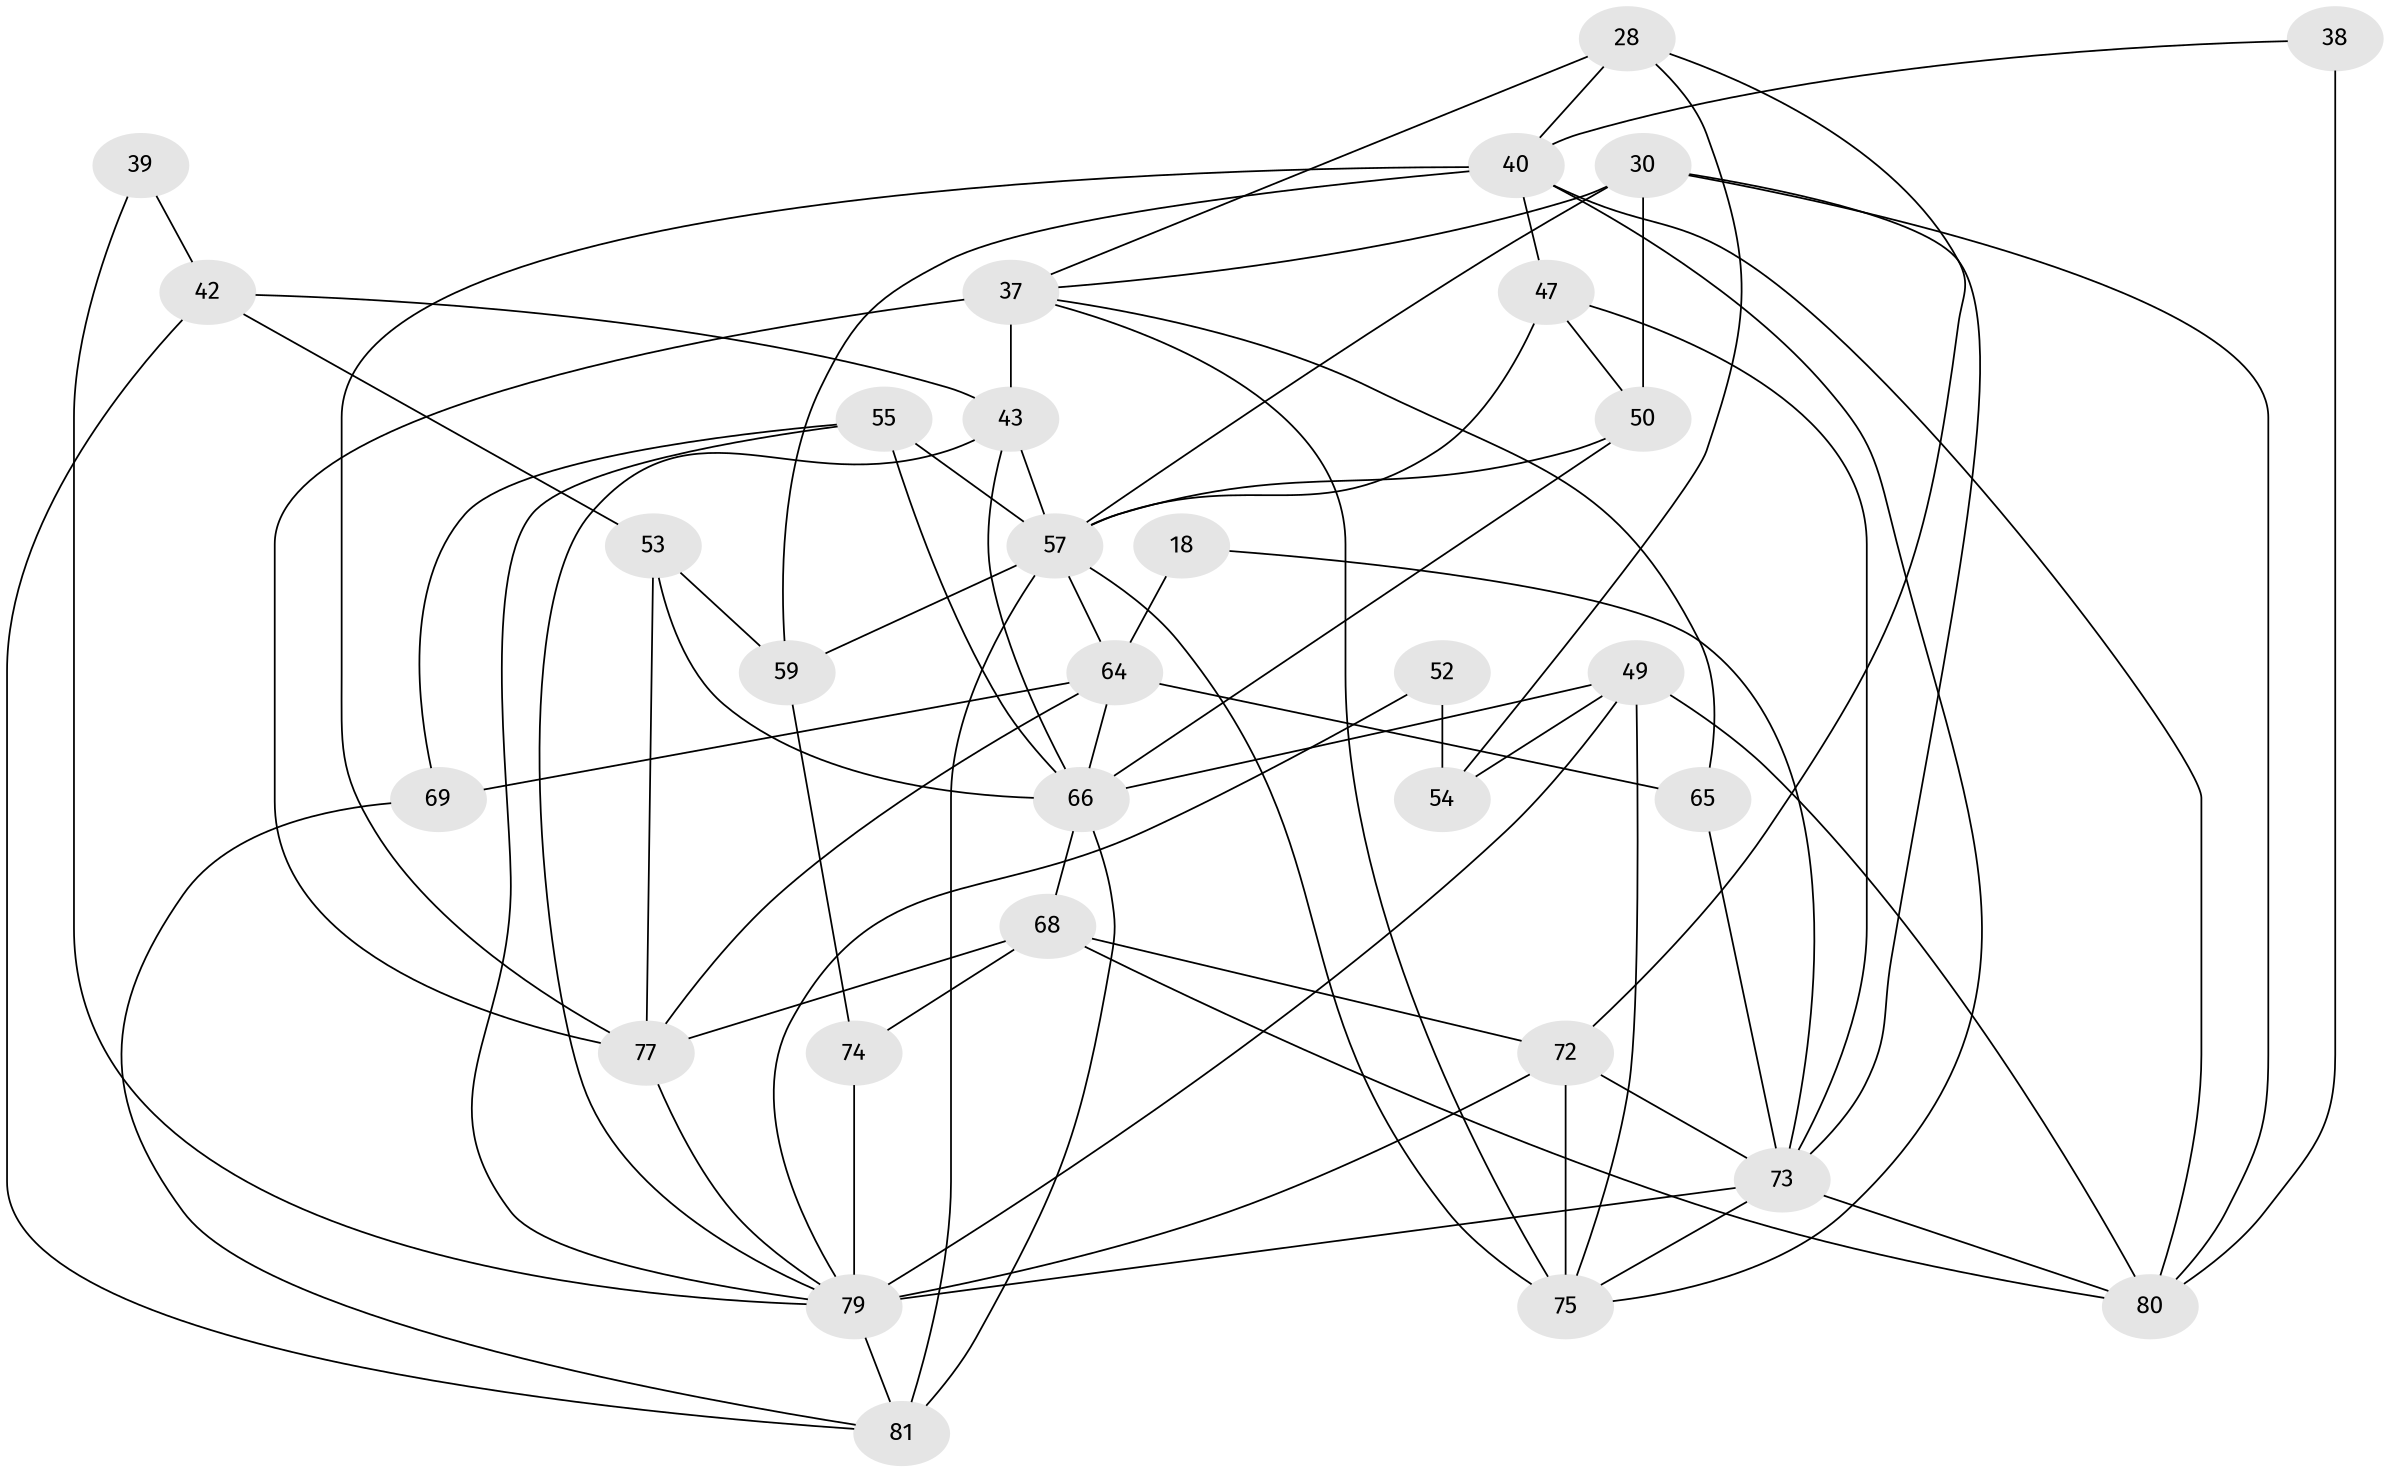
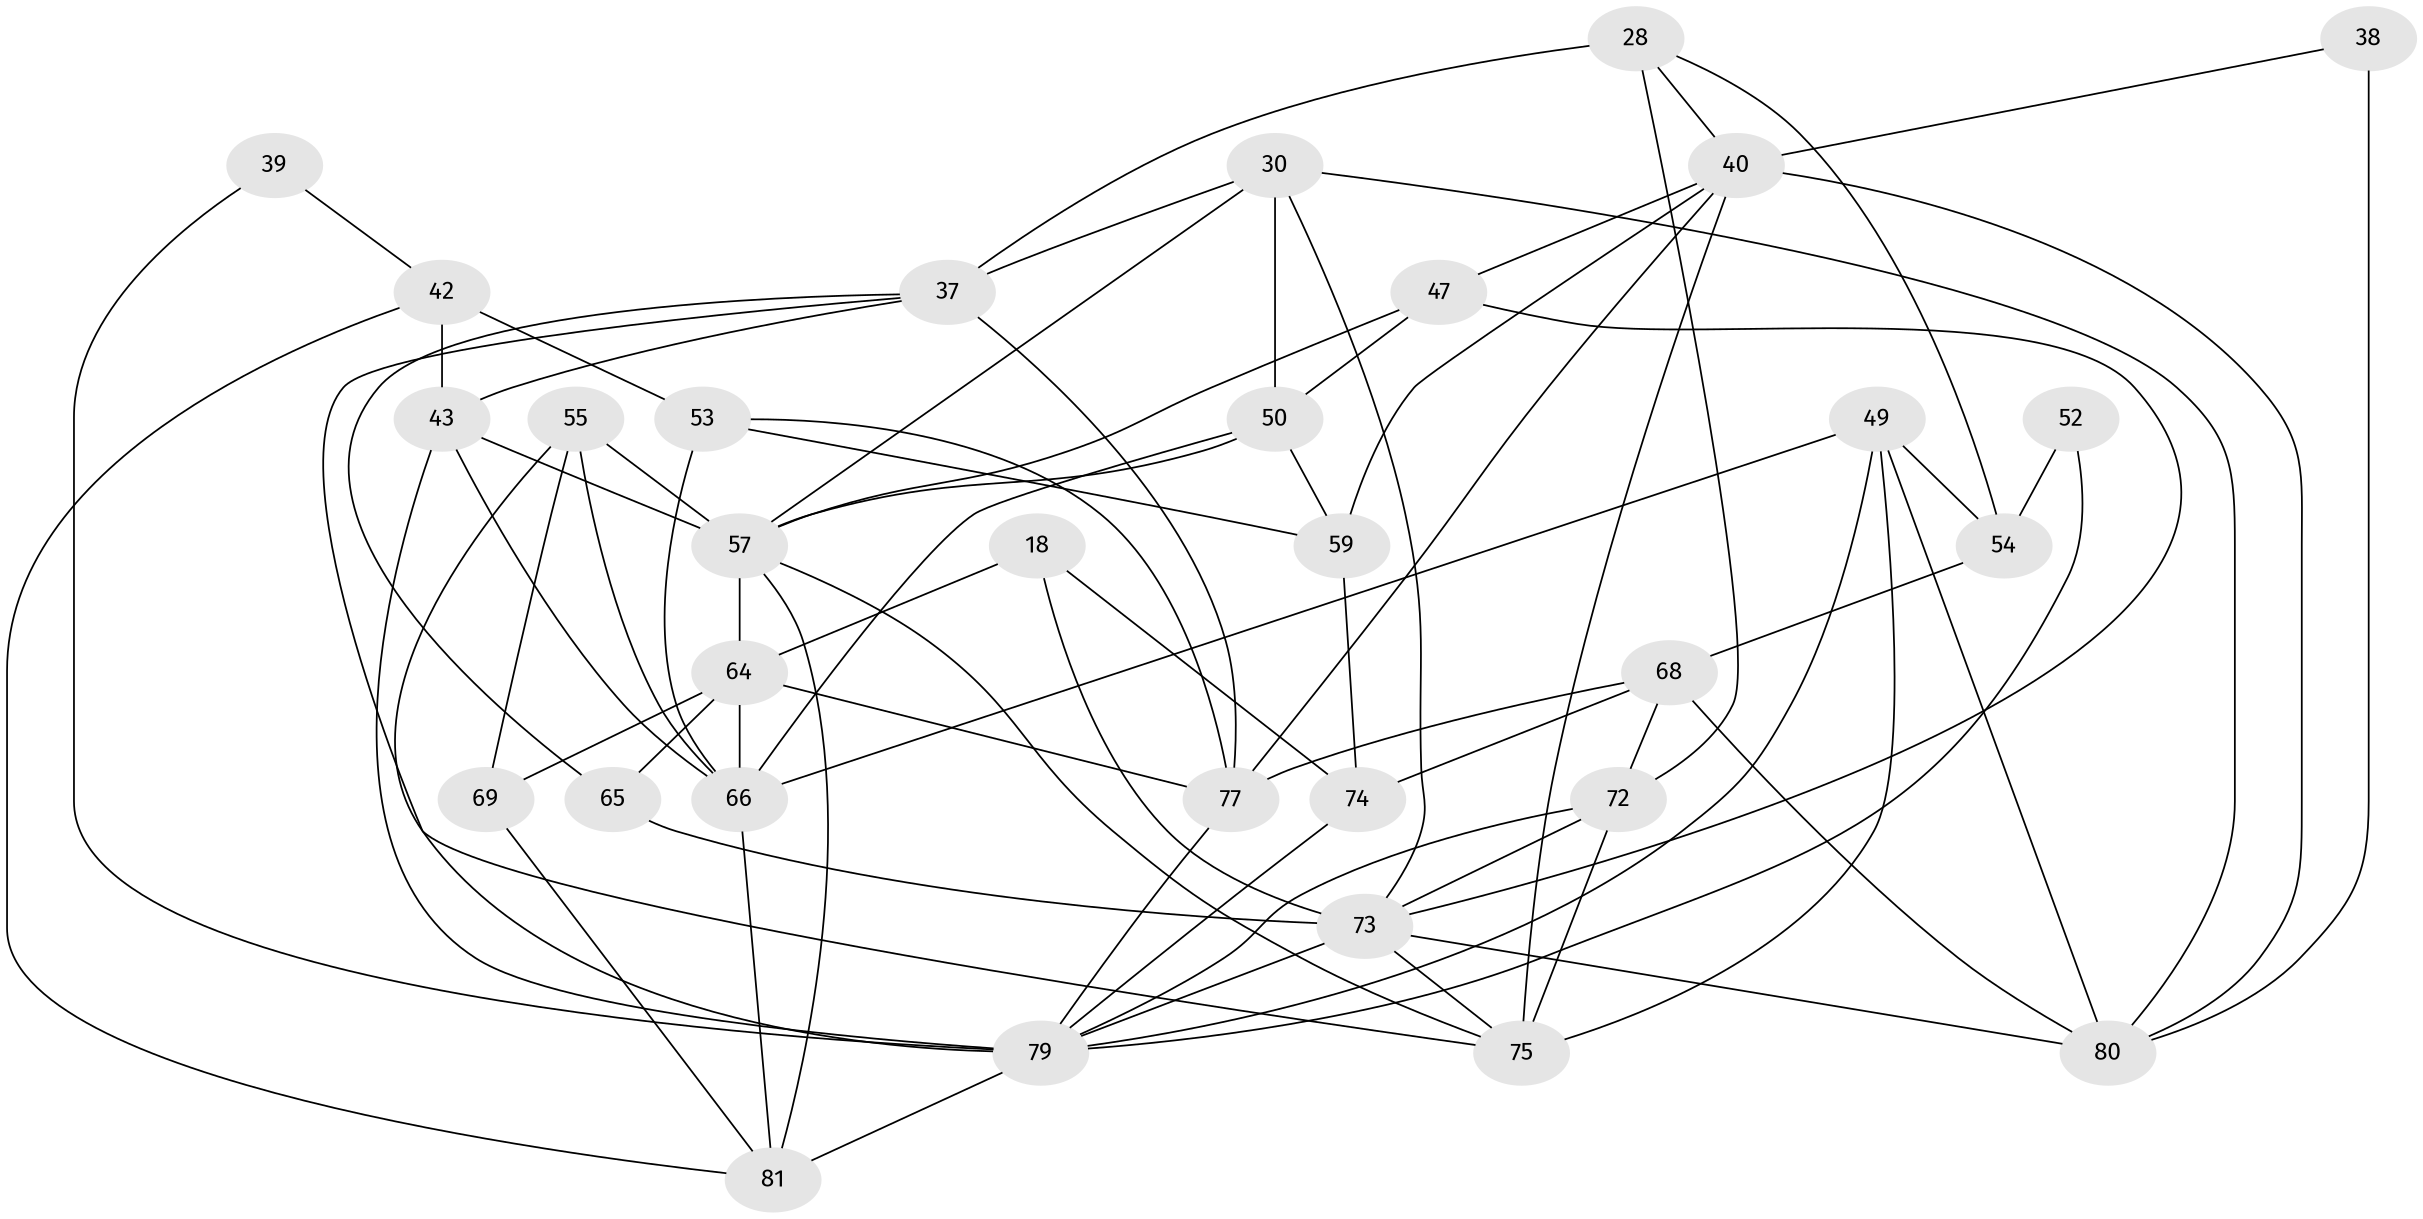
  graph {
    fontname="Fira Sans"
    node [color=gray90 fontname="Fira Sans" style=filled]
    edge [fontname="Fira Sans"]
    64 [super="+44"]
    65 [super="+45"]
    77 [super="+70+17+6"]
    n4 [label=66 super="+20+58+62"]
    69
    18
    73 [super="+29+34"]
    74 [super="+35"]
    80 [super="+36"]
    75 [super="+24"]
    79 [super="+71"]
    37 [super="+25"]
    43 [super="+8+27"]
    28
    40 [super="+1+12+21"]
    54
    72 [super="+23"]
    47
    59
    30 [super="+16"]
    50 [super="+2"]
    57 [super="+33"]
    81 [super="+11+78+76"]
    38
    42 [super="+9"]
    53
    39
    68 [super="+51"]
    49 [super="+10"]
    52
    55 [super="+22+32"]
    64 -- 65
    64 -- 77 [weight=2]
    64 -- n4 [weight=2]
    64 -- 69
    65 -- 73
    77 -- 79
    n4 -- 81 [weight=3]
-   n4 -- 68 [weight=2]
+   54 -- 68 [weight=2]
    69 -- 81
    18 -- 64
    18 -- 73 [weight=3]
+   18 -- 74
    73 -- 80
    73 -- 75
    73 -- 79 [weight=3]
    74 -- 79
    79 -- 81 [weight=3]
    37 -- 65
    37 -- 77 [weight=3]
    37 -- 75
    37 -- 43 [weight=2]
    43 -- n4
    43 -- 79 [weight=2]
    43 -- 57
    28 -- 37
    28 -- 40
    28 -- 54
    28 -- 72
    40 -- 77 [weight=2]
    40 -- 80
    40 -- 75
    40 -- 47
    40 -- 59
    72 -- 73 [weight=2]
    72 -- 75 [weight=2]
    72 -- 79
    47 -- 73 [weight=2]
    47 -- 50
    47 -- 57
    59 -- 74 [weight=2]
    30 -- 73
    30 -- 80 [weight=2]
    30 -- 37
    30 -- 50 [weight=3]
    30 -- 57
    50 -- n4
    50 -- 57
    57 -- 64
    57 -- 75
-   57 -- 59
+   50 -- 59
    57 -- 81 [weight=2]
    38 -- 80 [weight=2]
    38 -- 40
    42 -- 43 [weight=2]
    42 -- 81
    42 -- 53 [weight=2]
    53 -- 77
    53 -- n4
    53 -- 59
    39 -- 79 [weight=2]
    39 -- 42 [weight=2]
    68 -- 77
    68 -- 74
    68 -- 80 [weight=2]
    68 -- 72
    49 -- n4
    49 -- 80 [weight=2]
    49 -- 75
    49 -- 79
    49 -- 54 [weight=2]
    52 -- 79
    52 -- 54
    55 -- n4 [weight=3]
    55 -- 69
    55 -- 79
    55 -- 57 [weight=2]
  }
